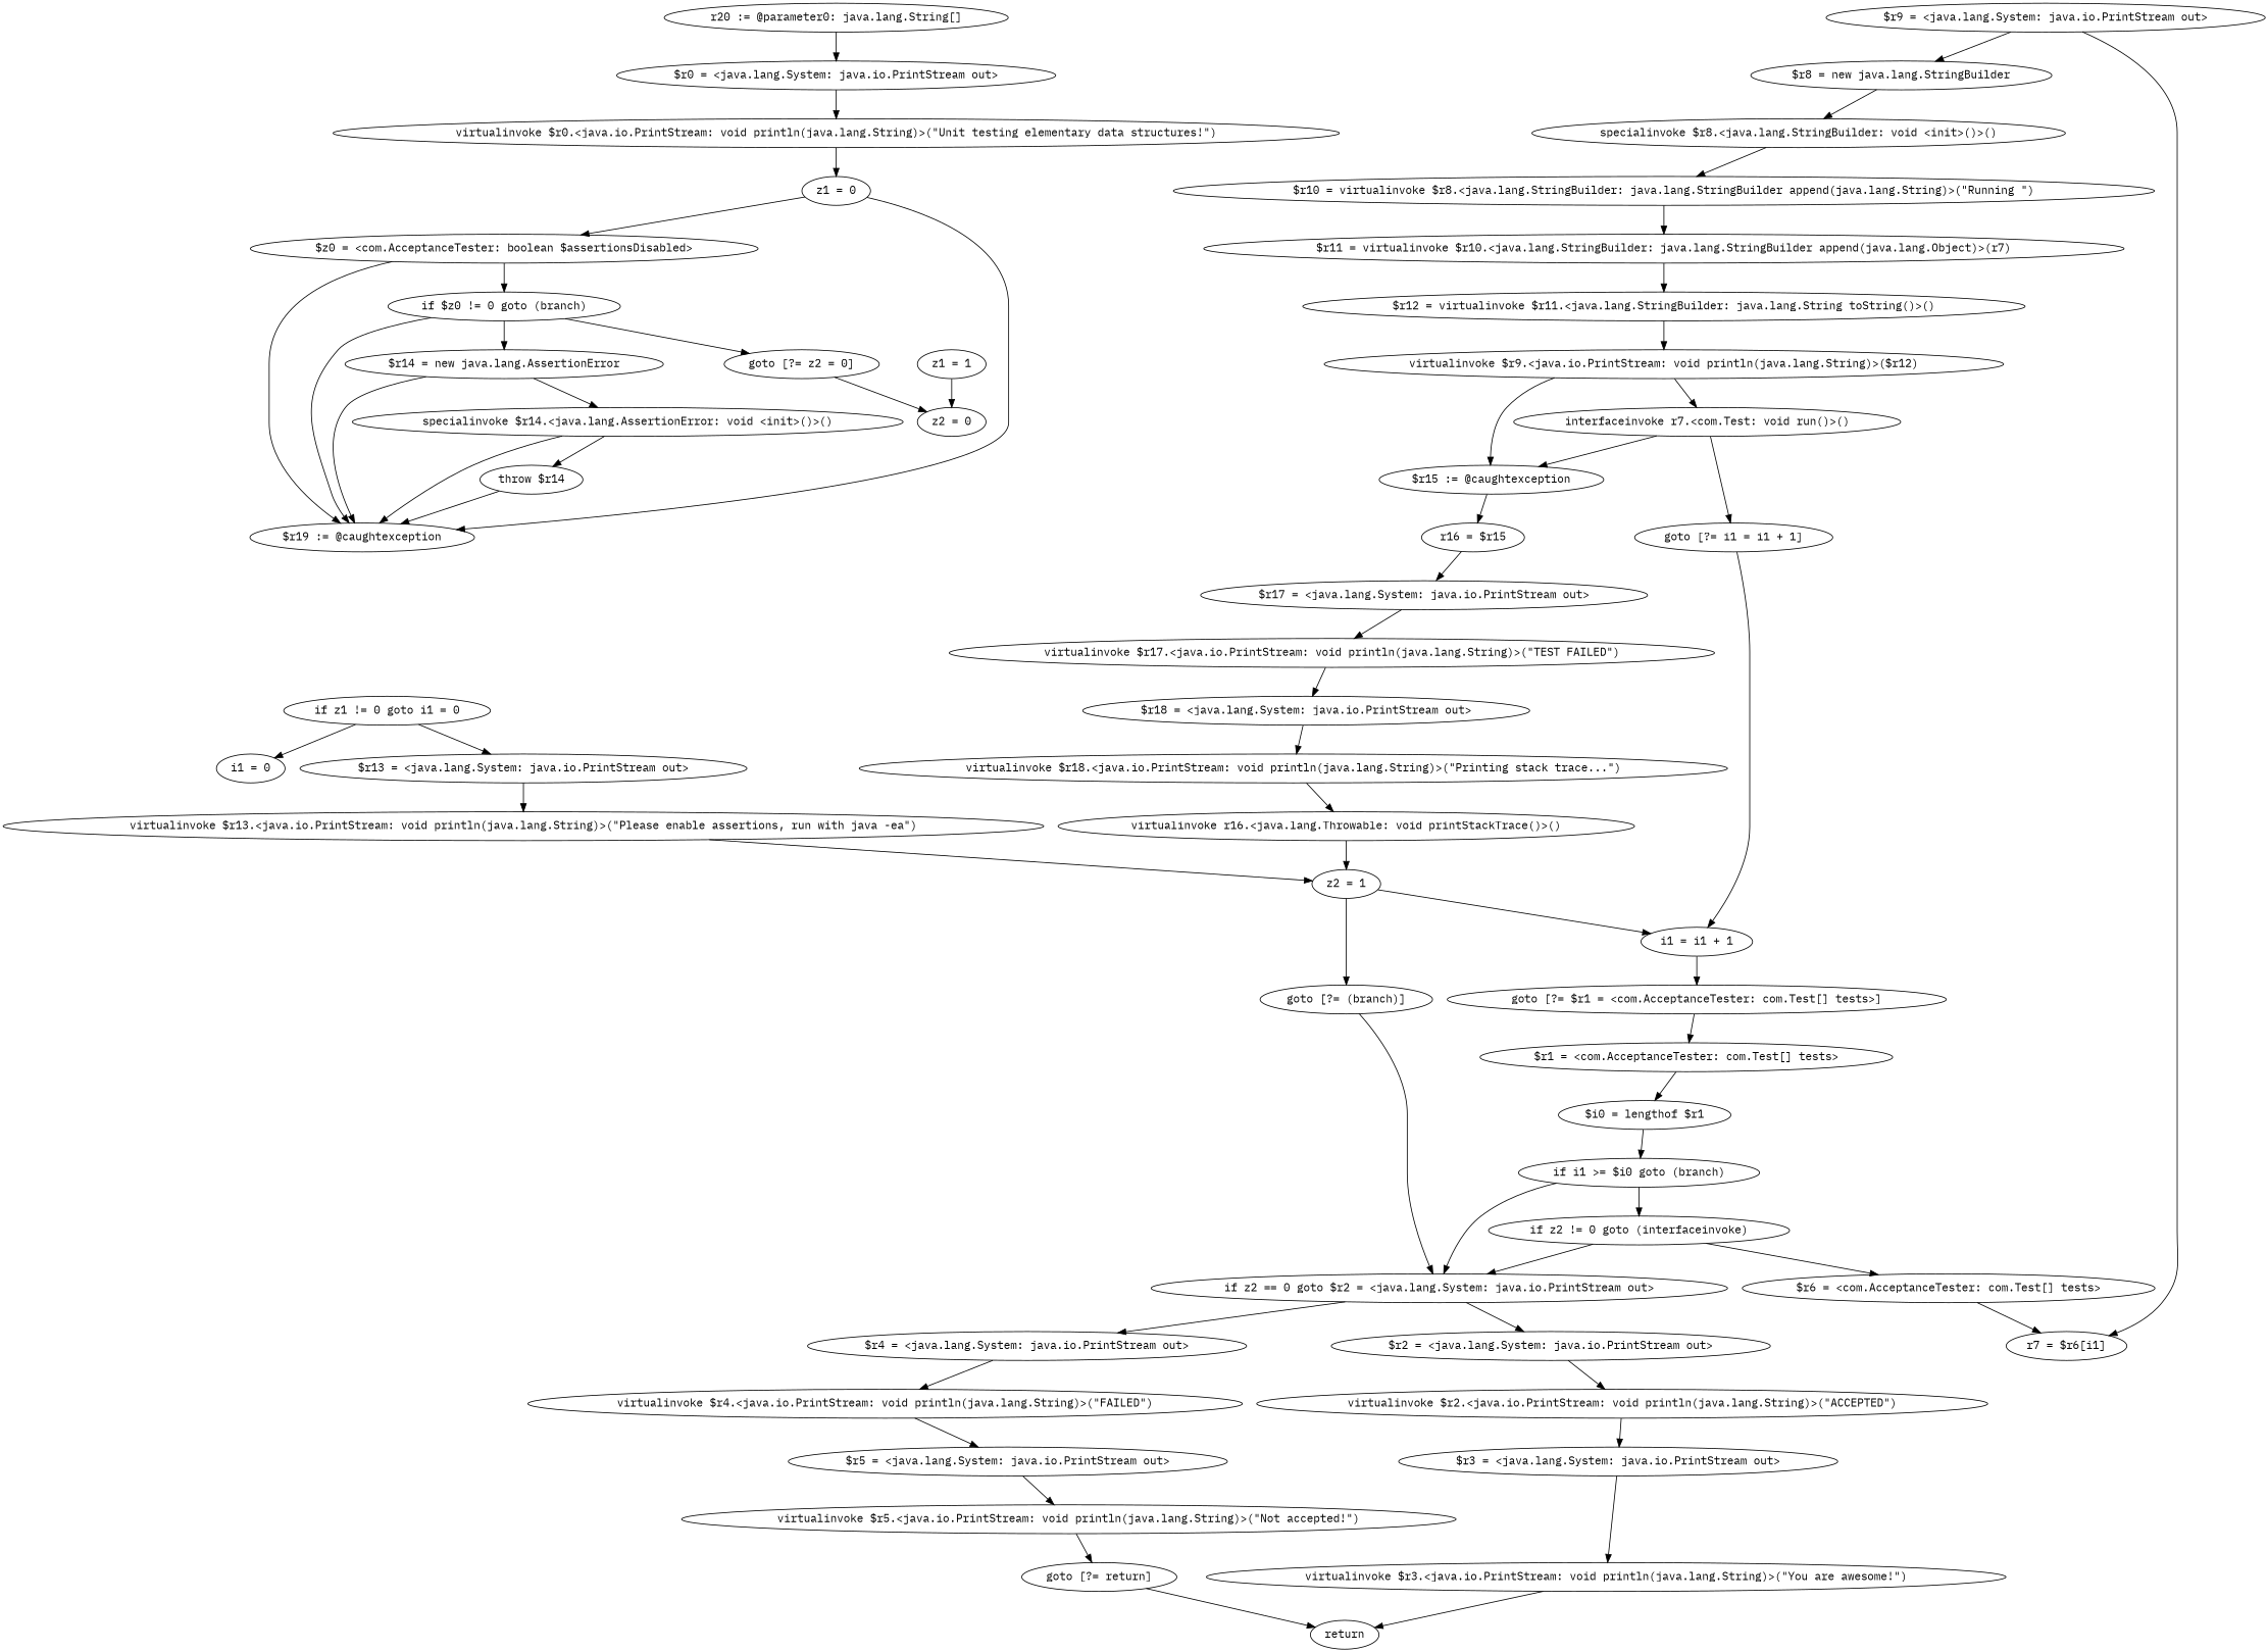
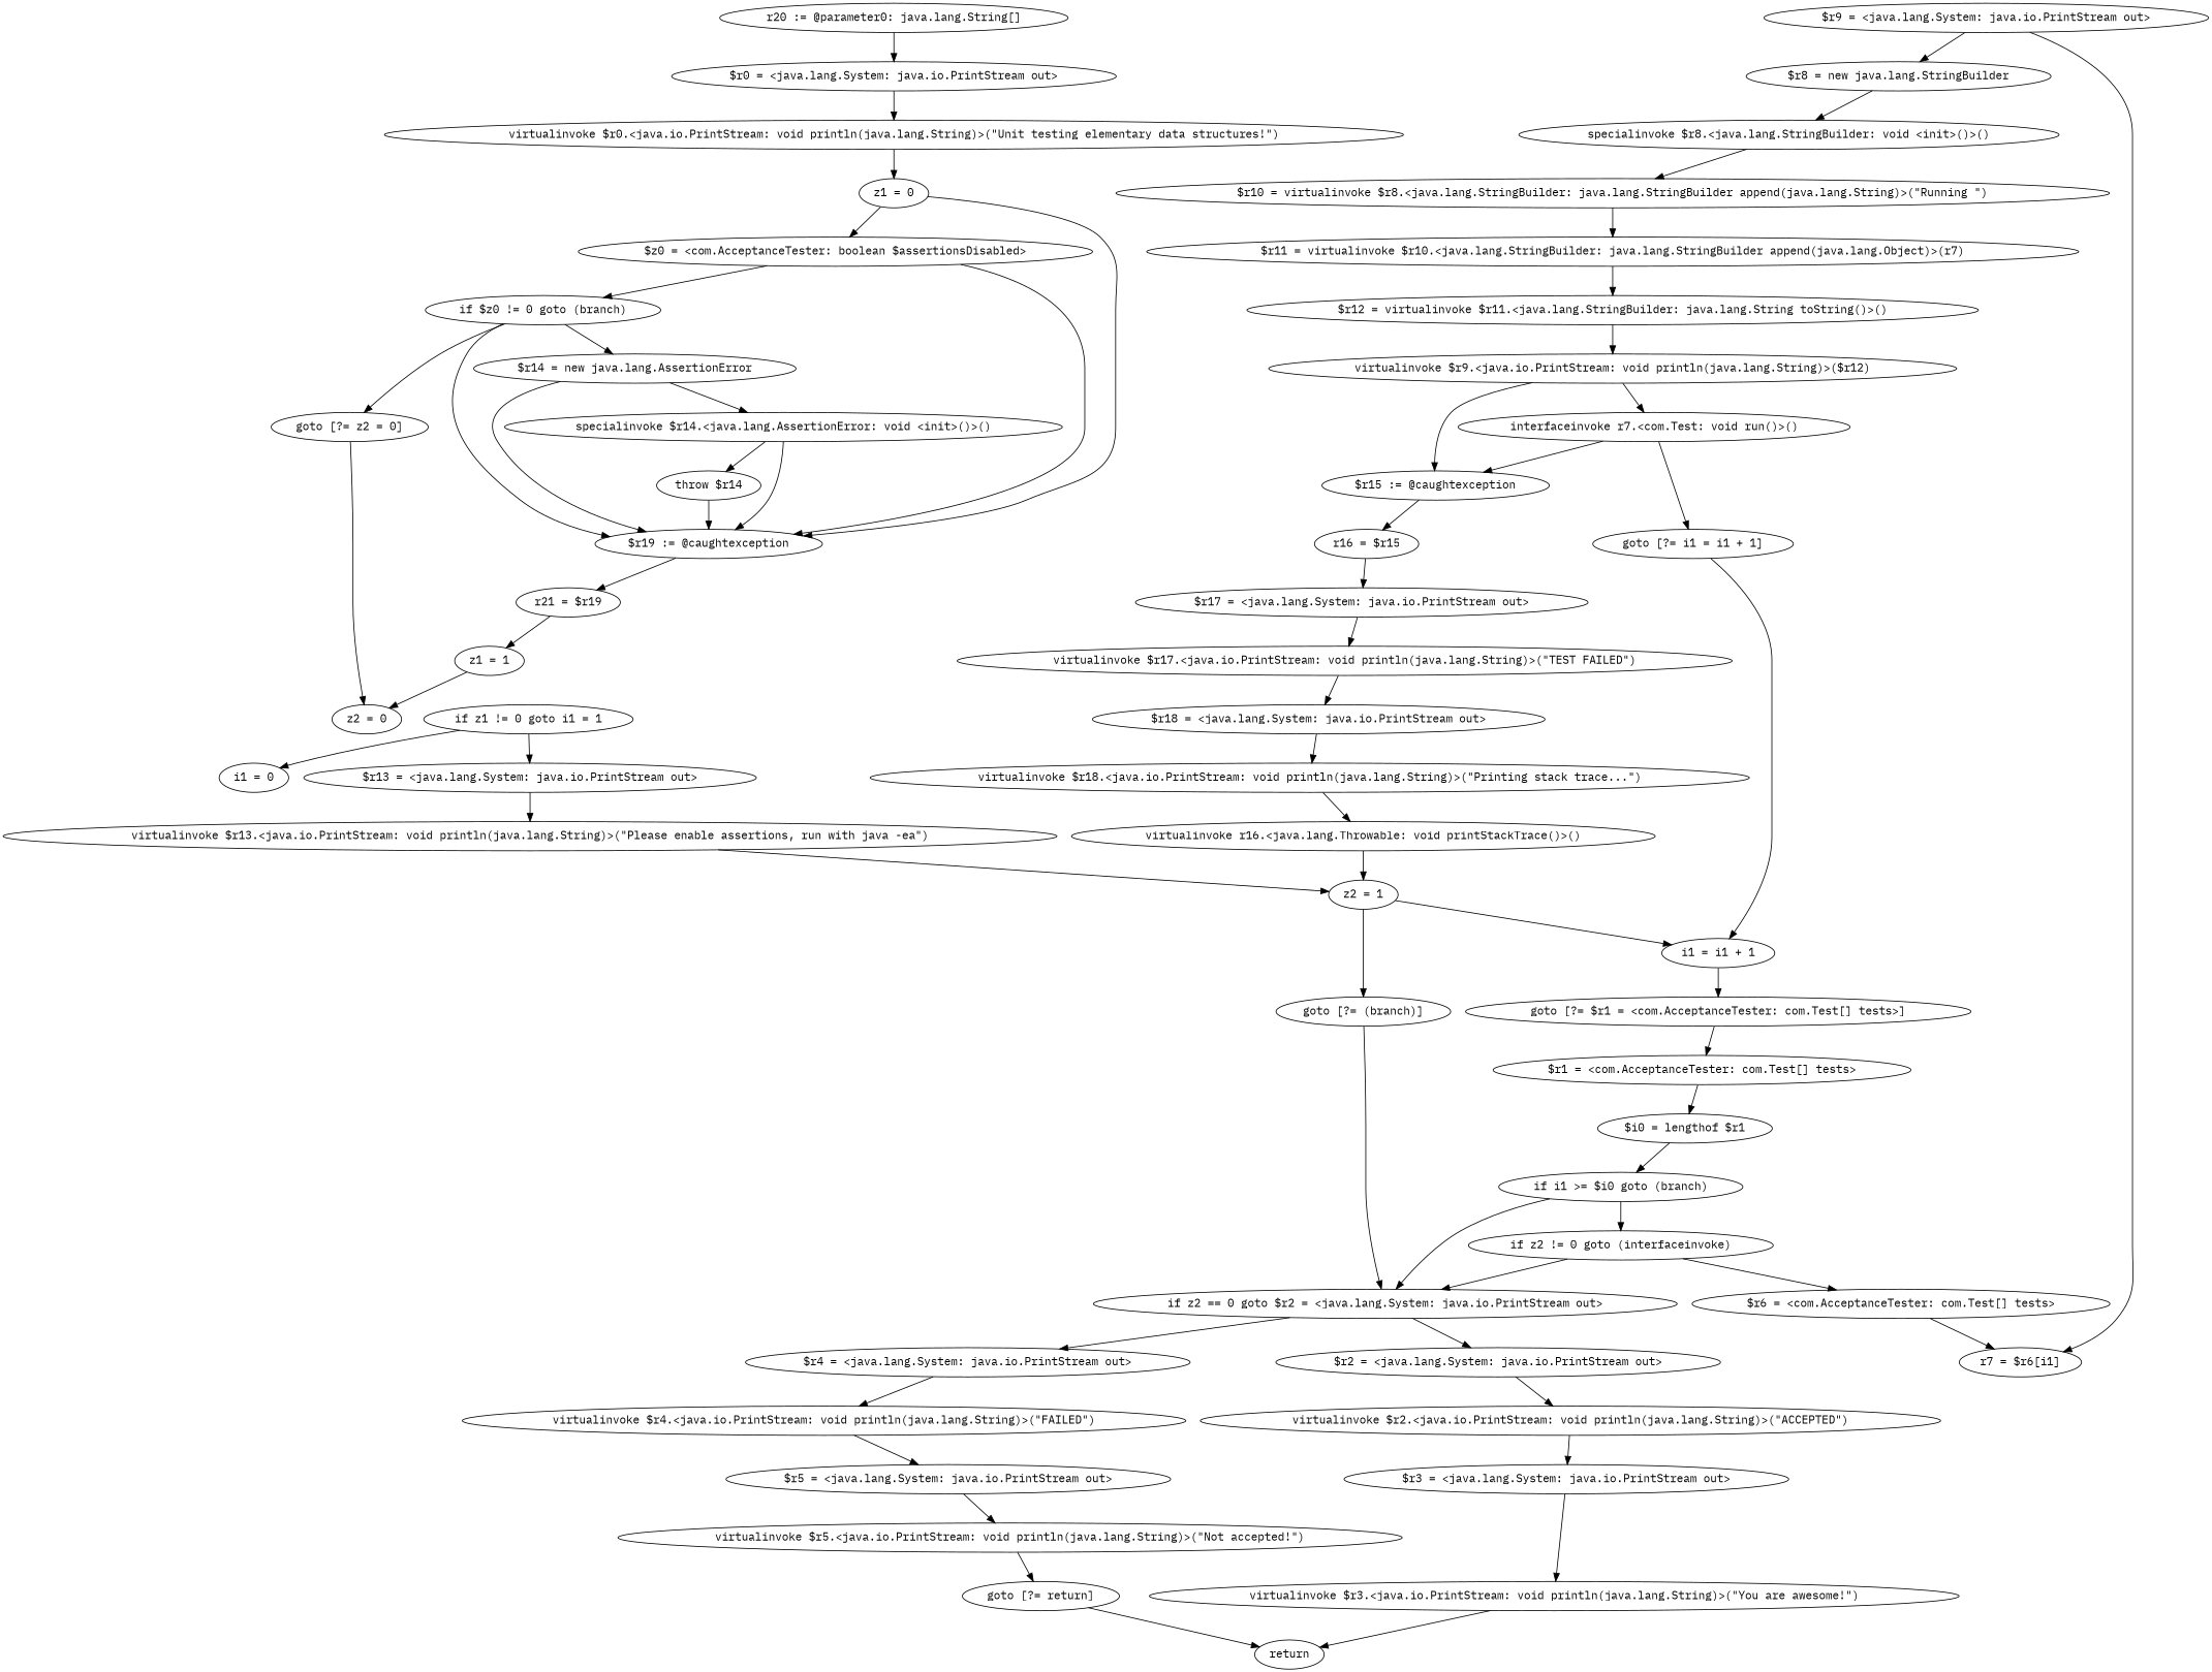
  digraph {
    fontname="IBM Plex Mono"
    node [fontname="IBM Plex Mono"]
    edge [fontname="IBM Plex Mono"]
    "r20 := @parameter0: java.lang.String[]"
    "$r0 = <java.lang.System: java.io.PrintStream out>"
    "virtualinvoke $r0.<java.io.PrintStream: void println(java.lang.String)>(\"Unit testing elementary data structures!\")"
    "z1 = 0"
    "$z0 = <com.AcceptanceTester: boolean $assertionsDisabled>"
    "$r19 := @caughtexception"
    "if $z0 != 0 goto (branch)"
+   "r21 = $r19"
    "$r14 = new java.lang.AssertionError"
    "goto [?= z2 = 0]"
    "specialinvoke $r14.<java.lang.AssertionError: void <init>()>()"
    "z2 = 0"
    "throw $r14"
    "z1 = 1"
-   "if z1 != 0 goto i1 = 0"
+   "if z1 != 0 goto i1 = 0" [label="if z1 != 0 goto i1 = 1"]
    "$r13 = <java.lang.System: java.io.PrintStream out>"
    "i1 = 0"
    "virtualinvoke $r13.<java.io.PrintStream: void println(java.lang.String)>(\"Please enable assertions, run with java -ea\")"
    "z2 = 1"
    "goto [?= (branch)]"
    "i1 = i1 + 1"
    "if z2 == 0 goto $r2 = <java.lang.System: java.io.PrintStream out>"
    "goto [?= $r1 = <com.AcceptanceTester: com.Test[] tests>]"
    "$r4 = <java.lang.System: java.io.PrintStream out>"
    "$r2 = <java.lang.System: java.io.PrintStream out>"
    "$r1 = <com.AcceptanceTester: com.Test[] tests>"
    "$i0 = lengthof $r1"
    "if i1 >= $i0 goto (branch)"
    n29 [label="if z2 != 0 goto (interfaceinvoke)"]
    "$r6 = <com.AcceptanceTester: com.Test[] tests>"
    "r7 = $r6[i1]"
    "$r9 = <java.lang.System: java.io.PrintStream out>"
    "$r8 = new java.lang.StringBuilder"
    "specialinvoke $r8.<java.lang.StringBuilder: void <init>()>()"
    "$r10 = virtualinvoke $r8.<java.lang.StringBuilder: java.lang.StringBuilder append(java.lang.String)>(\"Running \")"
    "$r11 = virtualinvoke $r10.<java.lang.StringBuilder: java.lang.StringBuilder append(java.lang.Object)>(r7)"
    "$r12 = virtualinvoke $r11.<java.lang.StringBuilder: java.lang.String toString()>()"
    "virtualinvoke $r9.<java.io.PrintStream: void println(java.lang.String)>($r12)"
    "interfaceinvoke r7.<com.Test: void run()>()"
    "$r15 := @caughtexception"
    "goto [?= i1 = i1 + 1]"
    "r16 = $r15"
    "$r17 = <java.lang.System: java.io.PrintStream out>"
    "virtualinvoke $r17.<java.io.PrintStream: void println(java.lang.String)>(\"TEST FAILED\")"
    "$r18 = <java.lang.System: java.io.PrintStream out>"
    "virtualinvoke $r18.<java.io.PrintStream: void println(java.lang.String)>(\"Printing stack trace...\")"
    "virtualinvoke r16.<java.lang.Throwable: void printStackTrace()>()"
    "virtualinvoke $r4.<java.io.PrintStream: void println(java.lang.String)>(\"FAILED\")"
    "virtualinvoke $r2.<java.io.PrintStream: void println(java.lang.String)>(\"ACCEPTED\")"
    "$r5 = <java.lang.System: java.io.PrintStream out>"
    "virtualinvoke $r5.<java.io.PrintStream: void println(java.lang.String)>(\"Not accepted!\")"
    "goto [?= return]"
    return
    "$r3 = <java.lang.System: java.io.PrintStream out>"
    "virtualinvoke $r3.<java.io.PrintStream: void println(java.lang.String)>(\"You are awesome!\")"
    "r20 := @parameter0: java.lang.String[]" -> "$r0 = <java.lang.System: java.io.PrintStream out>"
    "$r0 = <java.lang.System: java.io.PrintStream out>" -> "virtualinvoke $r0.<java.io.PrintStream: void println(java.lang.String)>(\"Unit testing elementary data structures!\")"
    "virtualinvoke $r0.<java.io.PrintStream: void println(java.lang.String)>(\"Unit testing elementary data structures!\")" -> "z1 = 0"
    "z1 = 0" -> "$z0 = <com.AcceptanceTester: boolean $assertionsDisabled>"
    "z1 = 0" -> "$r19 := @caughtexception"
    "$z0 = <com.AcceptanceTester: boolean $assertionsDisabled>" -> "$r19 := @caughtexception"
    "$z0 = <com.AcceptanceTester: boolean $assertionsDisabled>" -> "if $z0 != 0 goto (branch)"
+   "$r19 := @caughtexception" -> "r21 = $r19"
    "if $z0 != 0 goto (branch)" -> "$r19 := @caughtexception"
    "if $z0 != 0 goto (branch)" -> "$r14 = new java.lang.AssertionError"
    "if $z0 != 0 goto (branch)" -> "goto [?= z2 = 0]"
+   "r21 = $r19" -> "z1 = 1"
    "$r14 = new java.lang.AssertionError" -> "$r19 := @caughtexception"
    "$r14 = new java.lang.AssertionError" -> "specialinvoke $r14.<java.lang.AssertionError: void <init>()>()"
    "goto [?= z2 = 0]" -> "z2 = 0"
    "specialinvoke $r14.<java.lang.AssertionError: void <init>()>()" -> "$r19 := @caughtexception"
    "specialinvoke $r14.<java.lang.AssertionError: void <init>()>()" -> "throw $r14"
    "throw $r14" -> "$r19 := @caughtexception"
    "z1 = 1" -> "z2 = 0"
    "if z1 != 0 goto i1 = 0" -> "$r13 = <java.lang.System: java.io.PrintStream out>"
    "if z1 != 0 goto i1 = 0" -> "i1 = 0"
    "$r13 = <java.lang.System: java.io.PrintStream out>" -> "virtualinvoke $r13.<java.io.PrintStream: void println(java.lang.String)>(\"Please enable assertions, run with java -ea\")"
    "virtualinvoke $r13.<java.io.PrintStream: void println(java.lang.String)>(\"Please enable assertions, run with java -ea\")" -> "z2 = 1"
    "z2 = 1" -> "goto [?= (branch)]"
    "z2 = 1" -> "i1 = i1 + 1"
    "goto [?= (branch)]" -> "if z2 == 0 goto $r2 = <java.lang.System: java.io.PrintStream out>"
    "i1 = i1 + 1" -> "goto [?= $r1 = <com.AcceptanceTester: com.Test[] tests>]"
    "if z2 == 0 goto $r2 = <java.lang.System: java.io.PrintStream out>" -> "$r4 = <java.lang.System: java.io.PrintStream out>"
    "if z2 == 0 goto $r2 = <java.lang.System: java.io.PrintStream out>" -> "$r2 = <java.lang.System: java.io.PrintStream out>"
    "goto [?= $r1 = <com.AcceptanceTester: com.Test[] tests>]" -> "$r1 = <com.AcceptanceTester: com.Test[] tests>"
    "$r4 = <java.lang.System: java.io.PrintStream out>" -> "virtualinvoke $r4.<java.io.PrintStream: void println(java.lang.String)>(\"FAILED\")"
    "$r2 = <java.lang.System: java.io.PrintStream out>" -> "virtualinvoke $r2.<java.io.PrintStream: void println(java.lang.String)>(\"ACCEPTED\")"
    "$r1 = <com.AcceptanceTester: com.Test[] tests>" -> "$i0 = lengthof $r1"
    "$i0 = lengthof $r1" -> "if i1 >= $i0 goto (branch)"
    "if i1 >= $i0 goto (branch)" -> "if z2 == 0 goto $r2 = <java.lang.System: java.io.PrintStream out>"
    "if i1 >= $i0 goto (branch)" -> n29
    n29 -> "if z2 == 0 goto $r2 = <java.lang.System: java.io.PrintStream out>"
    n29 -> "$r6 = <com.AcceptanceTester: com.Test[] tests>"
    "$r6 = <com.AcceptanceTester: com.Test[] tests>" -> "r7 = $r6[i1]"
    "$r9 = <java.lang.System: java.io.PrintStream out>" -> "r7 = $r6[i1]"
    "$r9 = <java.lang.System: java.io.PrintStream out>" -> "$r8 = new java.lang.StringBuilder"
    "$r8 = new java.lang.StringBuilder" -> "specialinvoke $r8.<java.lang.StringBuilder: void <init>()>()"
    "specialinvoke $r8.<java.lang.StringBuilder: void <init>()>()" -> "$r10 = virtualinvoke $r8.<java.lang.StringBuilder: java.lang.StringBuilder append(java.lang.String)>(\"Running \")"
    "$r10 = virtualinvoke $r8.<java.lang.StringBuilder: java.lang.StringBuilder append(java.lang.String)>(\"Running \")" -> "$r11 = virtualinvoke $r10.<java.lang.StringBuilder: java.lang.StringBuilder append(java.lang.Object)>(r7)"
    "$r11 = virtualinvoke $r10.<java.lang.StringBuilder: java.lang.StringBuilder append(java.lang.Object)>(r7)" -> "$r12 = virtualinvoke $r11.<java.lang.StringBuilder: java.lang.String toString()>()"
    "$r12 = virtualinvoke $r11.<java.lang.StringBuilder: java.lang.String toString()>()" -> "virtualinvoke $r9.<java.io.PrintStream: void println(java.lang.String)>($r12)"
    "virtualinvoke $r9.<java.io.PrintStream: void println(java.lang.String)>($r12)" -> "interfaceinvoke r7.<com.Test: void run()>()"
    "virtualinvoke $r9.<java.io.PrintStream: void println(java.lang.String)>($r12)" -> "$r15 := @caughtexception"
    "interfaceinvoke r7.<com.Test: void run()>()" -> "$r15 := @caughtexception"
    "interfaceinvoke r7.<com.Test: void run()>()" -> "goto [?= i1 = i1 + 1]"
    "$r15 := @caughtexception" -> "r16 = $r15"
    "goto [?= i1 = i1 + 1]" -> "i1 = i1 + 1"
    "r16 = $r15" -> "$r17 = <java.lang.System: java.io.PrintStream out>"
    "$r17 = <java.lang.System: java.io.PrintStream out>" -> "virtualinvoke $r17.<java.io.PrintStream: void println(java.lang.String)>(\"TEST FAILED\")"
    "virtualinvoke $r17.<java.io.PrintStream: void println(java.lang.String)>(\"TEST FAILED\")" -> "$r18 = <java.lang.System: java.io.PrintStream out>"
    "$r18 = <java.lang.System: java.io.PrintStream out>" -> "virtualinvoke $r18.<java.io.PrintStream: void println(java.lang.String)>(\"Printing stack trace...\")"
    "virtualinvoke $r18.<java.io.PrintStream: void println(java.lang.String)>(\"Printing stack trace...\")" -> "virtualinvoke r16.<java.lang.Throwable: void printStackTrace()>()"
    "virtualinvoke r16.<java.lang.Throwable: void printStackTrace()>()" -> "z2 = 1"
    "virtualinvoke $r4.<java.io.PrintStream: void println(java.lang.String)>(\"FAILED\")" -> "$r5 = <java.lang.System: java.io.PrintStream out>"
    "virtualinvoke $r2.<java.io.PrintStream: void println(java.lang.String)>(\"ACCEPTED\")" -> "$r3 = <java.lang.System: java.io.PrintStream out>"
    "$r5 = <java.lang.System: java.io.PrintStream out>" -> "virtualinvoke $r5.<java.io.PrintStream: void println(java.lang.String)>(\"Not accepted!\")"
    "virtualinvoke $r5.<java.io.PrintStream: void println(java.lang.String)>(\"Not accepted!\")" -> "goto [?= return]"
    "goto [?= return]" -> return
    "$r3 = <java.lang.System: java.io.PrintStream out>" -> "virtualinvoke $r3.<java.io.PrintStream: void println(java.lang.String)>(\"You are awesome!\")"
    "virtualinvoke $r3.<java.io.PrintStream: void println(java.lang.String)>(\"You are awesome!\")" -> return
  }
